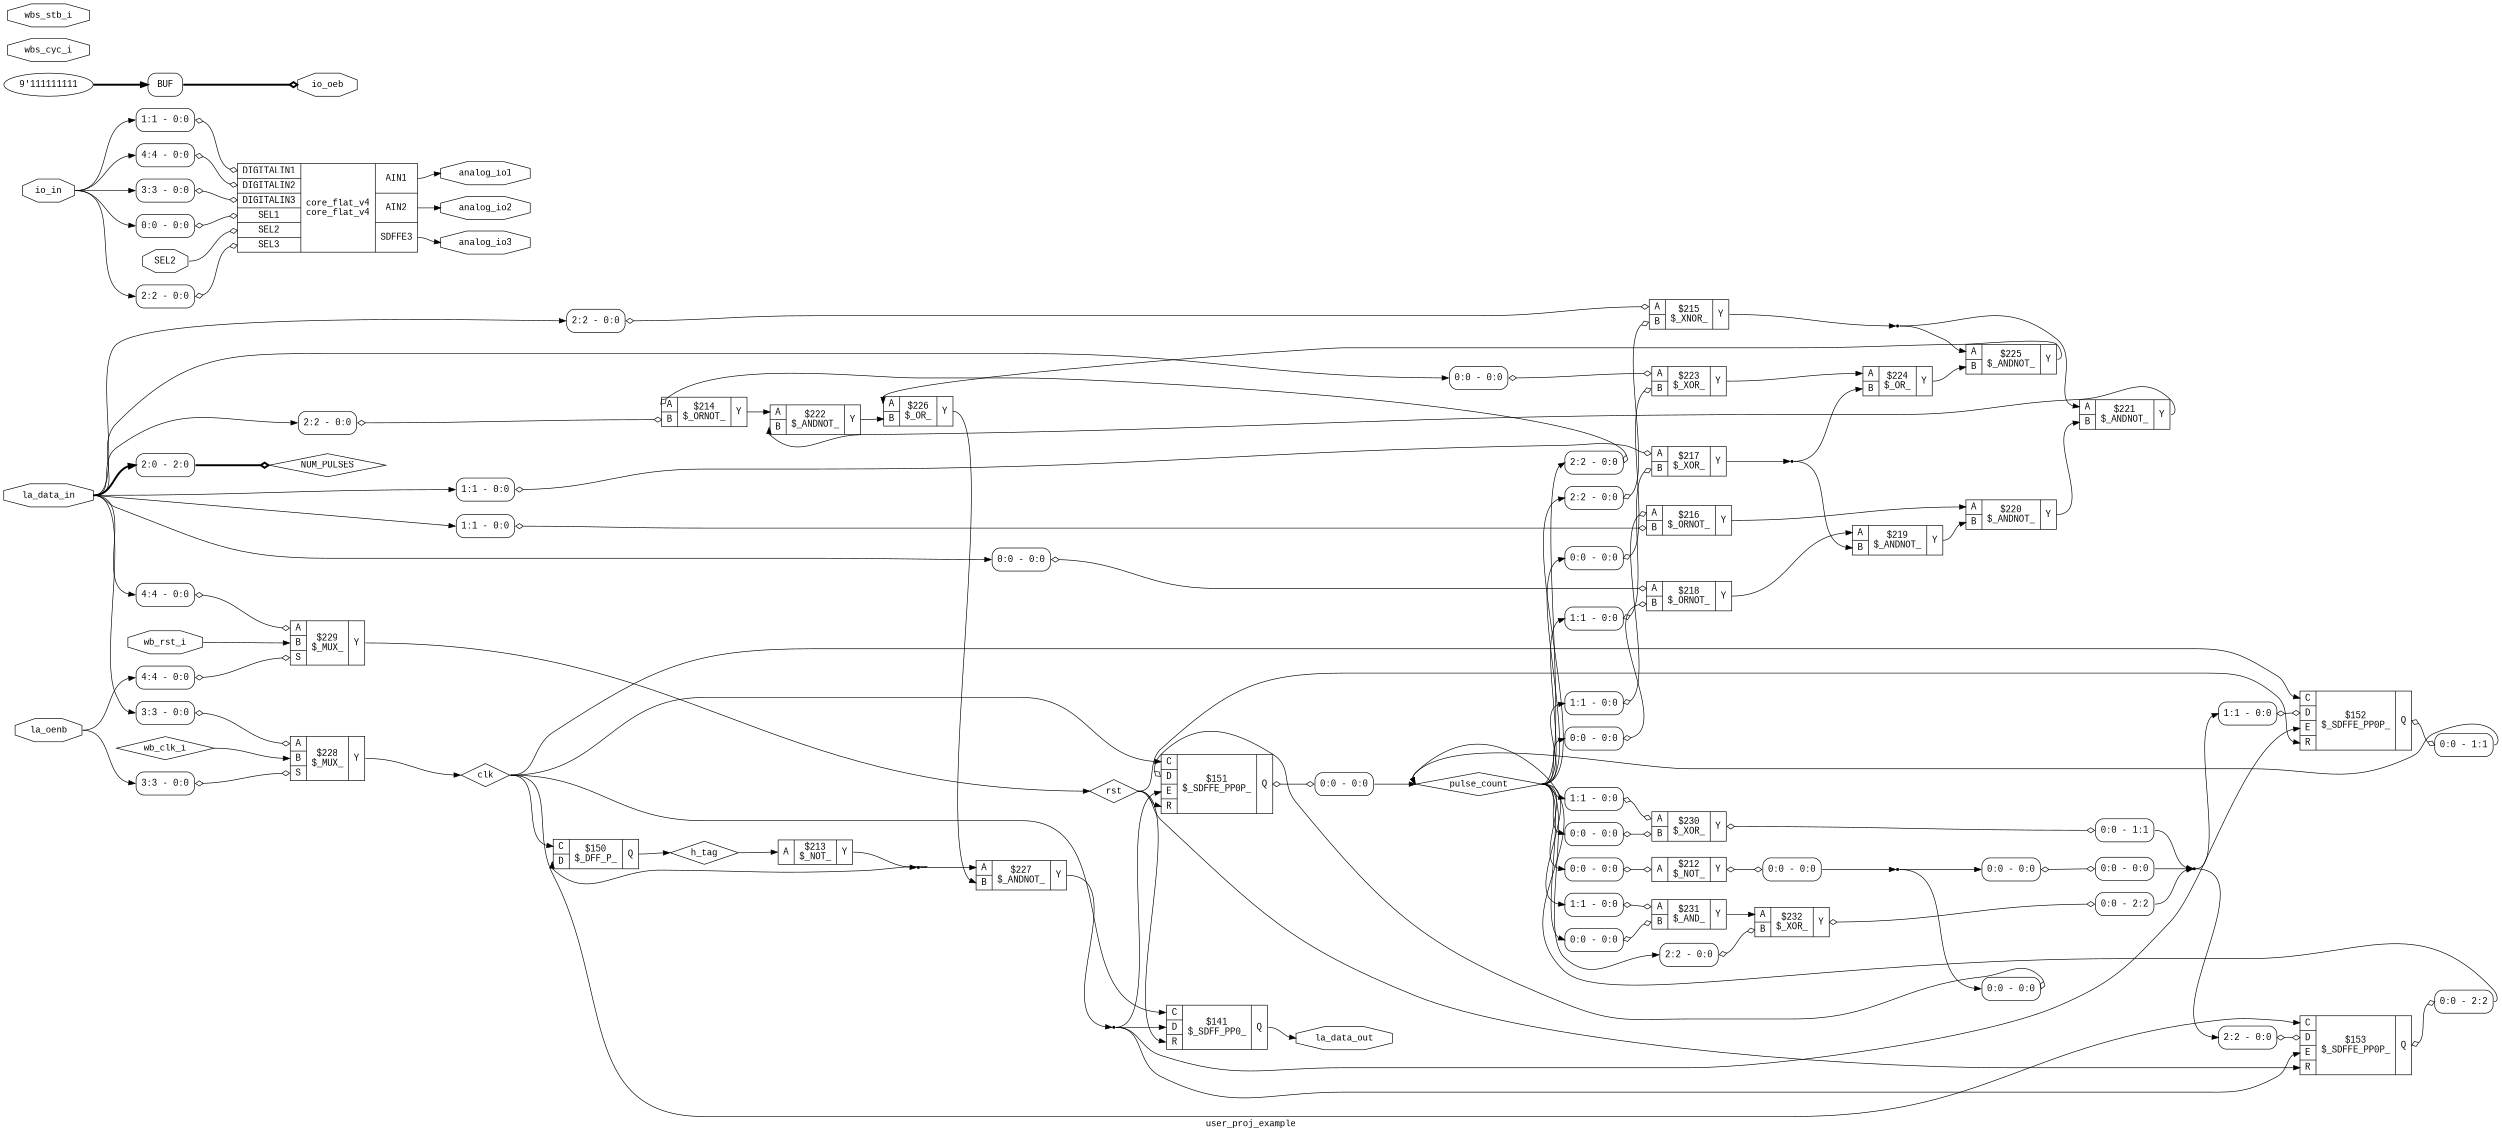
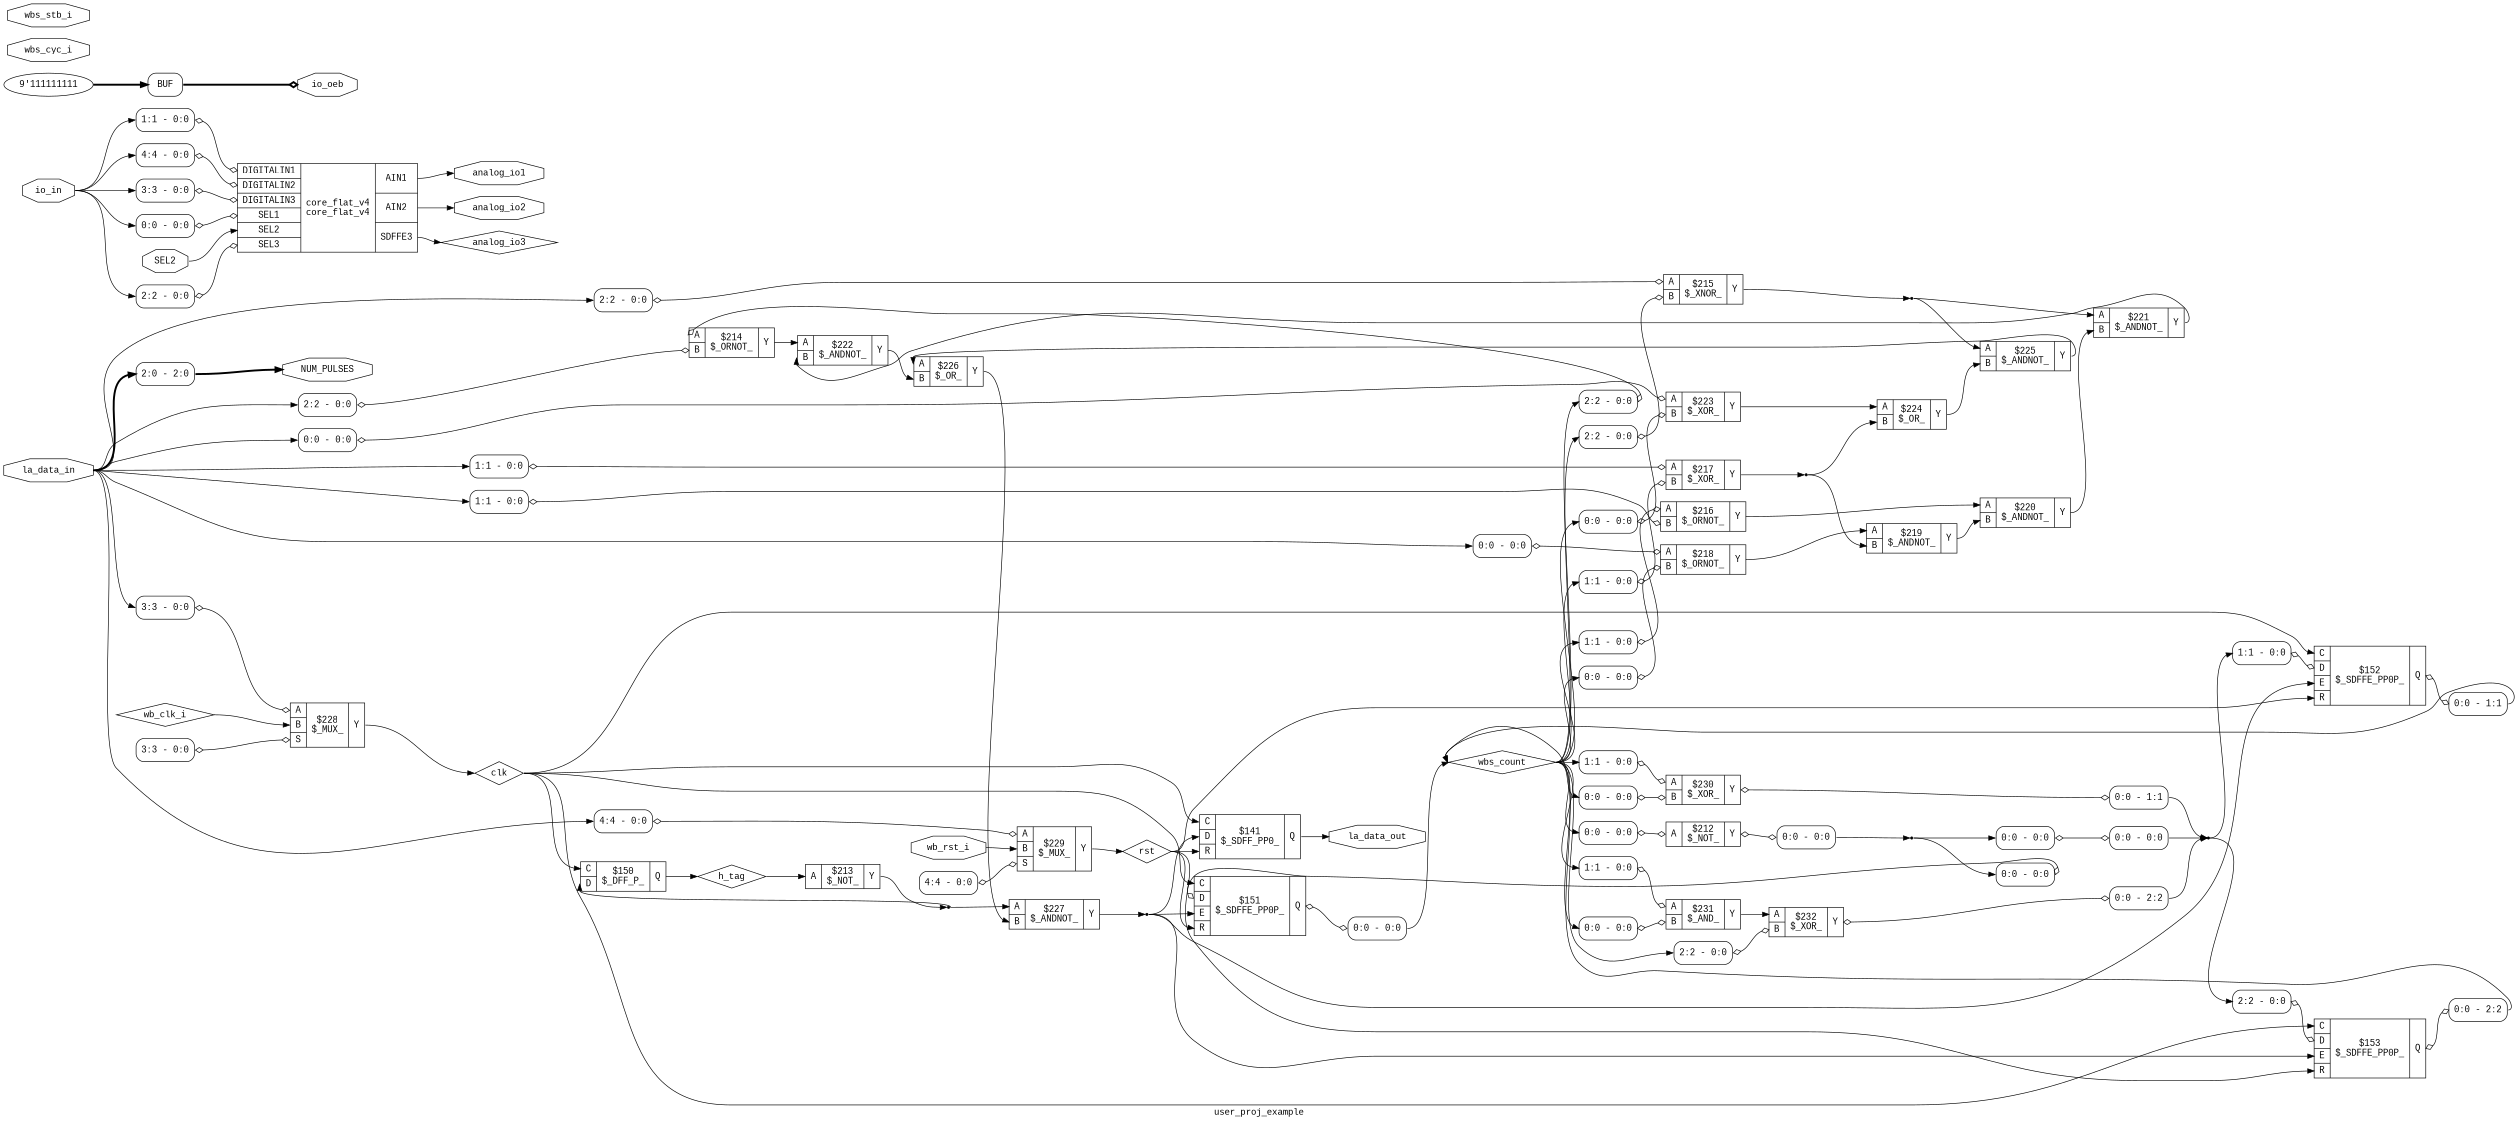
  digraph {
    fontname="Liberation Mono"
    label=user_proj_example
    rankdir=LR
    remincross=true
    node [color=black fontcolor=black fontname="Liberation Mono" shape=record]
    edge [color=black fontcolor=black fontname="Liberation Mono" headport="s0:w" tailport=e]
-   n19 [label=NUM_PULSES shape=diamond]
+   n19 [label=NUM_PULSES shape=octagon]
    n20 [label=SEL2 shape=octagon]
    c80 [label="{{<p72> DIGITALIN1|<p73> DIGITALIN2|<p74> DIGITALIN3|<p75> SEL1|<p20> SEL2|<p76> SEL3}|core_flat_v4\ncore_flat_v4|{<p77> AIN1|<p78> AIN2|<p79> SDFFE3}}" color="" fontcolor=""]
    n21 [label=analog_io1 shape=octagon]
    n22 [label=analog_io2 shape=octagon]
-   n23 [label=analog_io3 shape=octagon]
+   n23 [label=analog_io3 shape=diamond]
    n24 [label=clk shape=diamond]
    c66 [label="{{<p62> C|<p63> D|<p64> R}|$141\n$_SDFF_PP0_|{<p65> Q}}" color="" fontcolor=""]
    c67 [label="{{<p62> C|<p63> D}|$150\n$_DFF_P_|{<p65> Q}}" color="" fontcolor=""]
    c69 [label="{{<p62> C|<p63> D|<p68> E|<p64> R}|$151\n$_SDFFE_PP0P_|{<p65> Q}}" color="" fontcolor=""]
    c70 [label="{{<p62> C|<p63> D|<p68> E|<p64> R}|$152\n$_SDFFE_PP0P_|{<p65> Q}}" color="" fontcolor=""]
    c71 [label="{{<p62> C|<p63> D|<p68> E|<p64> R}|$153\n$_SDFFE_PP0P_|{<p65> Q}}" color="" fontcolor=""]
    n29 [label=la_data_out shape=octagon]
    n25 [label=h_tag shape=diamond]
    x26 [label="<s0> 0:0 - 0:0 " style=rounded]
    x28 [label="<s0> 0:0 - 1:1 " style=rounded]
    x30 [label="<s0> 0:0 - 2:2 " style=rounded]
    c40 [label="{{<p37> A}|$213\n$_NOT_|{<p38> Y}}" color="" fontcolor=""]
    n1 [shape=point color="" fontcolor=""]
    n26 [label=io_in shape=octagon]
    x31 [label="<s0> 1:1 - 0:0 " style=rounded]
    x32 [label="<s0> 4:4 - 0:0 " style=rounded]
    x33 [label="<s0> 3:3 - 0:0 " style=rounded]
    x34 [label="<s0> 0:0 - 0:0 " style=rounded]
    x35 [label="<s0> 2:2 - 0:0 " style=rounded]
    n27 [label=io_oeb shape=octagon]
    n28 [label=la_data_in shape=octagon]
    x3 [label="<s0> 2:2 - 0:0 " style=rounded]
    x4 [label="<s0> 2:2 - 0:0 " style=rounded]
    x7 [label="<s0> 1:1 - 0:0 " style=rounded]
    x8 [label="<s0> 1:1 - 0:0 " style=rounded]
    x10 [label="<s0> 0:0 - 0:0 " style=rounded]
    x12 [label="<s0> 0:0 - 0:0 " style=rounded]
    x14 [label="<s0> 3:3 - 0:0 " style=rounded]
    x16 [label="<s0> 4:4 - 0:0 " style=rounded]
    x38 [label="<s0> 2:0 - 2:0 " style=rounded]
    c42 [label="{{<p37> A|<p41> B}|$214\n$_ORNOT_|{<p38> Y}}" color="" fontcolor=""]
    c43 [label="{{<p37> A|<p41> B}|$215\n$_XNOR_|{<p38> Y}}" color="" fontcolor=""]
    c44 [label="{{<p37> A|<p41> B}|$216\n$_ORNOT_|{<p38> Y}}" color="" fontcolor=""]
    c45 [label="{{<p37> A|<p41> B}|$217\n$_XOR_|{<p38> Y}}" color="" fontcolor=""]
    c46 [label="{{<p37> A|<p41> B}|$218\n$_ORNOT_|{<p38> Y}}" color="" fontcolor=""]
    c51 [label="{{<p37> A|<p41> B}|$223\n$_XOR_|{<p38> Y}}" color="" fontcolor=""]
    c57 [label="{{<p37> A|<p41> B|<p56> S}|$228\n$_MUX_|{<p38> Y}}" color="" fontcolor=""]
    c58 [label="{{<p37> A|<p41> B|<p56> S}|$229\n$_MUX_|{<p38> Y}}" color="" fontcolor=""]
-   n30 [label=la_oenb shape=octagon]
    x15 [label="<s0> 3:3 - 0:0 " style=rounded]
    x17 [label="<s0> 4:4 - 0:0 " style=rounded]
-   n31 [label=pulse_count shape=diamond]
+   n31 [label=wbs_count shape=diamond]
    x0 [label="<s0> 0:0 - 0:0 " style=rounded]
    x2 [label="<s0> 2:2 - 0:0 " style=rounded]
    x5 [label="<s0> 2:2 - 0:0 " style=rounded]
    x6 [label="<s0> 1:1 - 0:0 " style=rounded]
    x9 [label="<s0> 1:1 - 0:0 " style=rounded]
    x11 [label="<s0> 0:0 - 0:0 " style=rounded]
    x13 [label="<s0> 0:0 - 0:0 " style=rounded]
    x18 [label="<s0> 1:1 - 0:0 " style=rounded]
    x19 [label="<s0> 0:0 - 0:0 " style=rounded]
    x21 [label="<s0> 1:1 - 0:0 " style=rounded]
    x22 [label="<s0> 0:0 - 0:0 " style=rounded]
    x23 [label="<s0> 2:2 - 0:0 " style=rounded]
    c39 [label="{{<p37> A}|$212\n$_NOT_|{<p38> Y}}" color="" fontcolor=""]
    c59 [label="{{<p37> A|<p41> B}|$230\n$_XOR_|{<p38> Y}}" color="" fontcolor=""]
    c60 [label="{{<p37> A|<p41> B}|$231\n$_AND_|{<p38> Y}}" color="" fontcolor=""]
    c61 [label="{{<p37> A|<p41> B}|$232\n$_XOR_|{<p38> Y}}" color="" fontcolor=""]
    n32 [label=rst shape=diamond]
    n33 [label=wb_clk_i shape=diamond]
    n34 [label=wb_rst_i shape=octagon]
    n35 [label=wbs_cyc_i shape=octagon]
    n36 [label=wbs_stb_i shape=octagon]
    x1 [label="<s0> 0:0 - 0:0 " style=rounded]
    n17 [shape=point color="" fontcolor=""]
    x25 [label="<s0> 0:0 - 0:0 " style=rounded]
    x36 [label="<s0> 0:0 - 0:0 " style=rounded]
    c55 [label="{{<p37> A|<p41> B}|$227\n$_ANDNOT_|{<p38> Y}}" color="" fontcolor=""]
    c50 [label="{{<p37> A|<p41> B}|$222\n$_ANDNOT_|{<p38> Y}}" color="" fontcolor=""]
    c54 [label="{{<p37> A|<p41> B}|$226\n$_OR_|{<p38> Y}}" color="" fontcolor=""]
    n4 [shape=point color="" fontcolor=""]
    c49 [label="{{<p37> A|<p41> B}|$221\n$_ANDNOT_|{<p38> Y}}" color="" fontcolor=""]
    c53 [label="{{<p37> A|<p41> B}|$225\n$_ANDNOT_|{<p38> Y}}" color="" fontcolor=""]
    c48 [label="{{<p37> A|<p41> B}|$220\n$_ANDNOT_|{<p38> Y}}" color="" fontcolor=""]
    n6 [shape=point color="" fontcolor=""]
    c47 [label="{{<p37> A|<p41> B}|$219\n$_ANDNOT_|{<p38> Y}}" color="" fontcolor=""]
    c52 [label="{{<p37> A|<p41> B}|$224\n$_OR_|{<p38> Y}}" color="" fontcolor=""]
    n2 [shape=point color="" fontcolor=""]
    x20 [label="<s0> 0:0 - 1:1 " style=rounded]
    n18 [shape=point color="" fontcolor=""]
    x27 [label="<s0> 1:1 - 0:0 " style=rounded]
    x29 [label="<s0> 2:2 - 0:0 " style=rounded]
    x24 [label="<s0> 0:0 - 2:2 " style=rounded]
    x37 [label="<s0> 0:0 - 0:0 " style=rounded]
    v39 [label="9'111111111" color="" fontcolor="" shape=""]
    x40 [label=BUF shape=box style=rounded color="" fontcolor=""]
-   n20 -> c80 [headport="p20:w" arrowhead=odiamond]
+   n20 -> c80 [headport="p20:w"]
    c80 -> n21 [headport=w tailport="p77:e"]
    c80 -> n22 [headport=w tailport="p78:e"]
    c80 -> n23 [headport=w tailport="p79:e"]
    n24 -> c66 [headport="p62:w"]
    n24 -> c67 [headport="p62:w"]
    n24 -> c69 [headport="p62:w"]
    n24 -> c70 [headport="p62:w"]
    n24 -> c71 [headport="p62:w"]
    c66 -> n29 [headport=w tailport="p65:e"]
    c67 -> n25 [headport=w tailport="p65:e"]
    c69 -> x26 [arrowhead=odiamond arrowtail=odiamond dir=both headport=w tailport="p65:e"]
    c70 -> x28 [arrowhead=odiamond arrowtail=odiamond dir=both headport=w tailport="p65:e"]
    c71 -> x30 [arrowhead=odiamond arrowtail=odiamond dir=both headport=w tailport="p65:e"]
    n25 -> c40 [headport="p37:w"]
    x26 -> n31 [headport=w tailport="s0:e"]
    x28 -> n31 [headport=w tailport="s0:e"]
    x30 -> n31 [headport=w tailport="s0:e"]
    c40 -> n1 [headport=w tailport="p38:e"]
    n1 -> c67 [headport="p63:w"]
    n1 -> c55 [headport="p37:w"]
    n26 -> x31
    n26 -> x32
    n26 -> x33
    n26 -> x34
    n26 -> x35
    x31 -> c80 [arrowhead=odiamond arrowtail=odiamond dir=both headport="p72:w"]
    x32 -> c80 [arrowhead=odiamond arrowtail=odiamond dir=both headport="p73:w"]
    x33 -> c80 [arrowhead=odiamond arrowtail=odiamond dir=both headport="p74:w"]
    x34 -> c80 [arrowhead=odiamond arrowtail=odiamond dir=both headport="p75:w"]
    x35 -> c80 [arrowhead=odiamond arrowtail=odiamond dir=both headport="p76:w"]
    n28 -> x3
    n28 -> x4
    n28 -> x7
    n28 -> x8
    n28 -> x10
    n28 -> x12
    n28 -> x14
    n28 -> x16
    n28 -> x38 [style="setlinewidth(3)"]
    x3 -> c42 [arrowhead=odiamond arrowtail=odiamond dir=both headport="p41:w"]
    x4 -> c43 [arrowhead=odiamond arrowtail=odiamond dir=both headport="p37:w"]
    x7 -> c44 [arrowhead=odiamond arrowtail=odiamond dir=both headport="p41:w"]
    x8 -> c45 [arrowhead=odiamond arrowtail=odiamond dir=both headport="p37:w"]
    x10 -> c46 [arrowhead=odiamond arrowtail=odiamond dir=both headport="p37:w"]
    x12 -> c51 [arrowhead=odiamond arrowtail=odiamond dir=both headport="p37:w"]
    x14 -> c57 [arrowhead=odiamond arrowtail=odiamond dir=both headport="p37:w"]
    x16 -> c58 [arrowhead=odiamond arrowtail=odiamond dir=both headport="p37:w"]
-   x38 -> n19 [headport=w style="setlinewidth(3)" arrowhead=odiamond]
+   x38 -> n19 [headport=w style="setlinewidth(3)"]
    c42 -> c50 [headport="p37:w" tailport="p38:e"]
    c43 -> n4 [headport=w tailport="p38:e"]
    c44 -> c48 [headport="p37:w" tailport="p38:e"]
    c45 -> n6 [headport=w tailport="p38:e"]
    c46 -> c47 [headport="p37:w" tailport="p38:e"]
    c51 -> c52 [headport="p37:w" tailport="p38:e"]
    c57 -> n24 [headport=w tailport="p38:e"]
    c58 -> n32 [headport=w tailport="p38:e"]
-   n30 -> x15
-   n30 -> x17
    x15 -> c57 [arrowhead=odiamond arrowtail=odiamond dir=both headport="p56:w"]
    x17 -> c58 [arrowhead=odiamond arrowtail=odiamond dir=both headport="p56:w"]
    n31 -> x0
    n31 -> x2
    n31 -> x5
    n31 -> x6
    n31 -> x9
    n31 -> x11
    n31 -> x13
    n31 -> x18
    n31 -> x19
    n31 -> x21
    n31 -> x22
    n31 -> x23
    x0 -> c39 [arrowhead=odiamond arrowtail=odiamond dir=both headport="p37:w"]
    x2 -> c42 [arrowhead=odiamond arrowtail=odiamond dir=both headport="p37:w"]
    x5 -> c43 [arrowhead=odiamond arrowtail=odiamond dir=both headport="p41:w"]
    x6 -> c44 [arrowhead=odiamond arrowtail=odiamond dir=both headport="p37:w"]
    x9 -> c45 [arrowhead=odiamond arrowtail=odiamond dir=both headport="p41:w"]
    x11 -> c46 [arrowhead=odiamond arrowtail=odiamond dir=both headport="p41:w"]
    x13 -> c51 [arrowhead=odiamond arrowtail=odiamond dir=both headport="p41:w"]
    x18 -> c59 [arrowhead=odiamond arrowtail=odiamond dir=both headport="p37:w"]
    x19 -> c59 [arrowhead=odiamond arrowtail=odiamond dir=both headport="p41:w"]
    x21 -> c60 [arrowhead=odiamond arrowtail=odiamond dir=both headport="p37:w"]
    x22 -> c60 [arrowhead=odiamond arrowtail=odiamond dir=both headport="p41:w"]
    x23 -> c61 [arrowhead=odiamond arrowtail=odiamond dir=both headport="p41:w"]
    c39 -> x1 [arrowhead=odiamond arrowtail=odiamond dir=both headport=w tailport="p38:e"]
    c59 -> x20 [arrowhead=odiamond arrowtail=odiamond dir=both headport=w tailport="p38:e"]
    c60 -> c61 [headport="p37:w" tailport="p38:e"]
    c61 -> x24 [arrowhead=odiamond arrowtail=odiamond dir=both headport=w tailport="p38:e"]
    n32 -> c66 [headport="p64:w"]
    n32 -> c69 [headport="p64:w"]
    n32 -> c70 [headport="p64:w"]
    n32 -> c71 [headport="p64:w"]
    n33 -> c57 [headport="p41:w"]
    n34 -> c58 [headport="p41:w"]
    x1 -> n17 [headport=w tailport="s0:e"]
    n17 -> x25
    n17 -> x36
    x25 -> c69 [arrowhead=odiamond arrowtail=odiamond dir=both headport="p63:w"]
    x36 -> x37 [arrowhead=odiamond arrowtail=odiamond dir=both headport=w]
    c55 -> n2 [headport=w tailport="p38:e"]
    c50 -> c54 [headport="p41:w" tailport="p38:e"]
    c54 -> c55 [headport="p41:w" tailport="p38:e"]
    n4 -> c49 [headport="p37:w"]
    n4 -> c53 [headport="p37:w"]
    c49 -> c50 [headport="p41:w" tailport="p38:e"]
    c53 -> c54 [headport="p37:w" tailport="p38:e"]
    c48 -> c49 [headport="p41:w" tailport="p38:e"]
    n6 -> c47 [headport="p41:w"]
    n6 -> c52 [headport="p41:w"]
    c47 -> c48 [headport="p41:w" tailport="p38:e"]
    c52 -> c53 [headport="p41:w" tailport="p38:e"]
    n2 -> c66 [headport="p63:w"]
    n2 -> c69 [headport="p68:w"]
    n2 -> c70 [headport="p68:w"]
    n2 -> c71 [headport="p68:w"]
    x20 -> n18 [headport=w tailport="s0:e"]
    n18 -> x27
    n18 -> x29
    x27 -> c70 [arrowhead=odiamond arrowtail=odiamond dir=both headport="p63:w"]
    x29 -> c71 [arrowhead=odiamond arrowtail=odiamond dir=both headport="p63:w"]
    x24 -> n18 [headport=w tailport="s0:e"]
    x37 -> n18 [headport=w tailport="s0:e"]
    v39 -> x40 [headport=w style="setlinewidth(3)"]
    x40 -> n27 [arrowhead=odiamond headport=w style="setlinewidth(3)"]
  }
